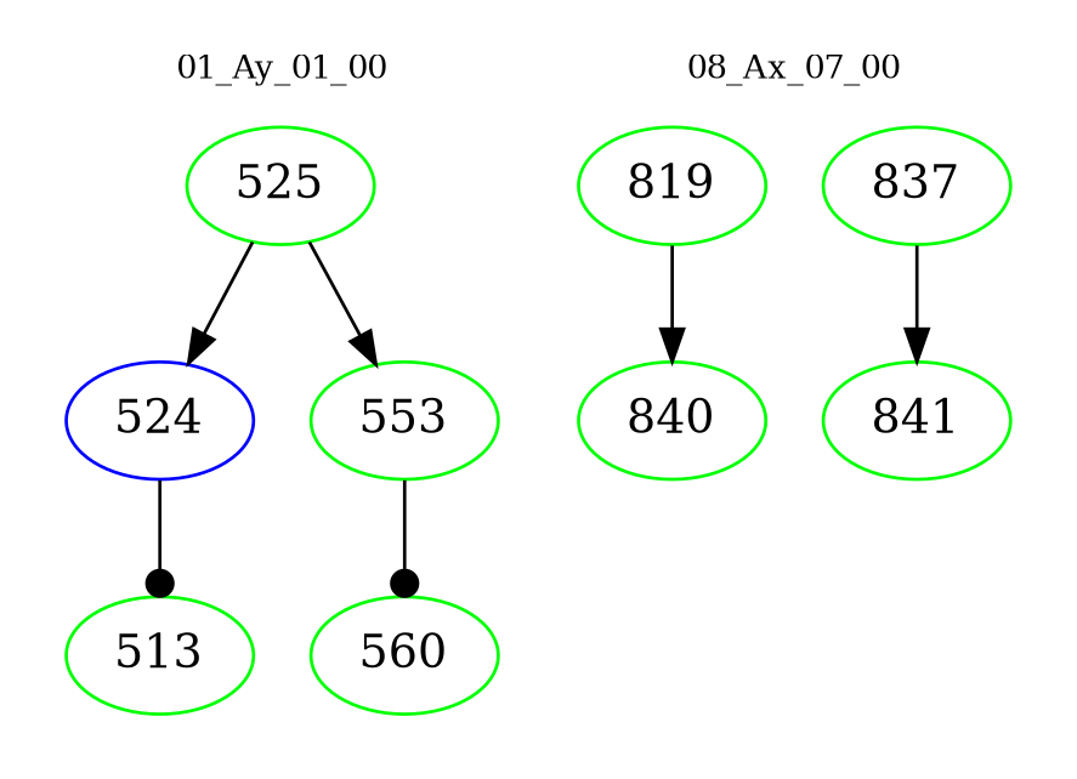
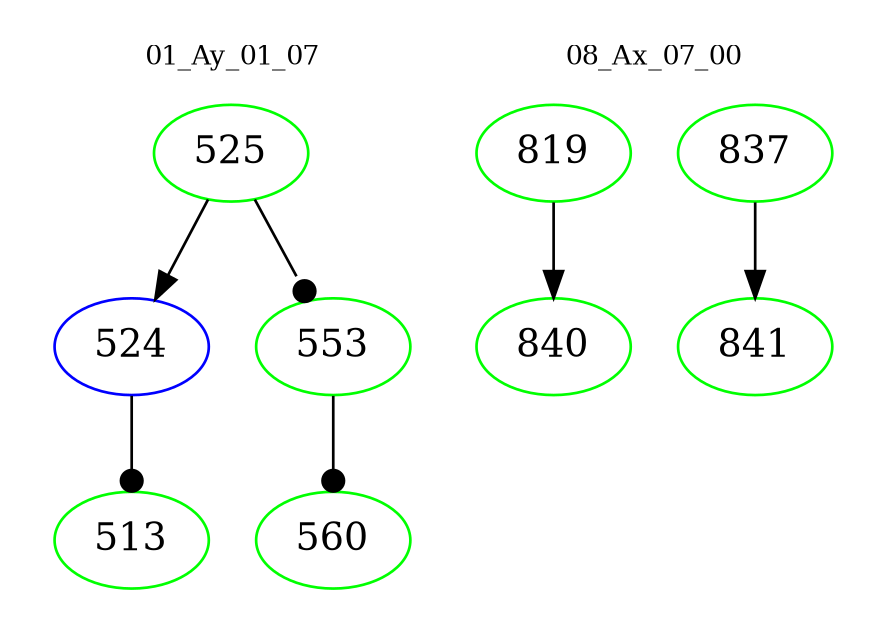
  digraph {
    node [color=green]
    edge [arrowhead=normal color=black]
    n1 [label=525]
    n2 [color=blue label=524]
    n3 [label=553]
    n4 [label=513]
    n5 [label=560]
    n6 [label=837]
    n7 [label=841]
    n8 [label=819]
    n9 [label=840]
    subgraph cluster_1 {
      color=white
      fontsize=10
-     label="01_Ay_01_00"
+     label="01_Ay_01_07"
      n1
      n2
      n3
      n4
      n5
    }
    subgraph cluster_2 {
      color=white
      fontsize=10
      label="08_Ax_07_00"
      n6
      n7
      n8
      n9
    }
    n1 -> n2
-   n1 -> n3
+   n1 -> n3 [arrowhead=dot]
    n2 -> n4 [arrowhead=dot]
    n3 -> n5 [arrowhead=dot]
    n6 -> n7
    n8 -> n9
  }
